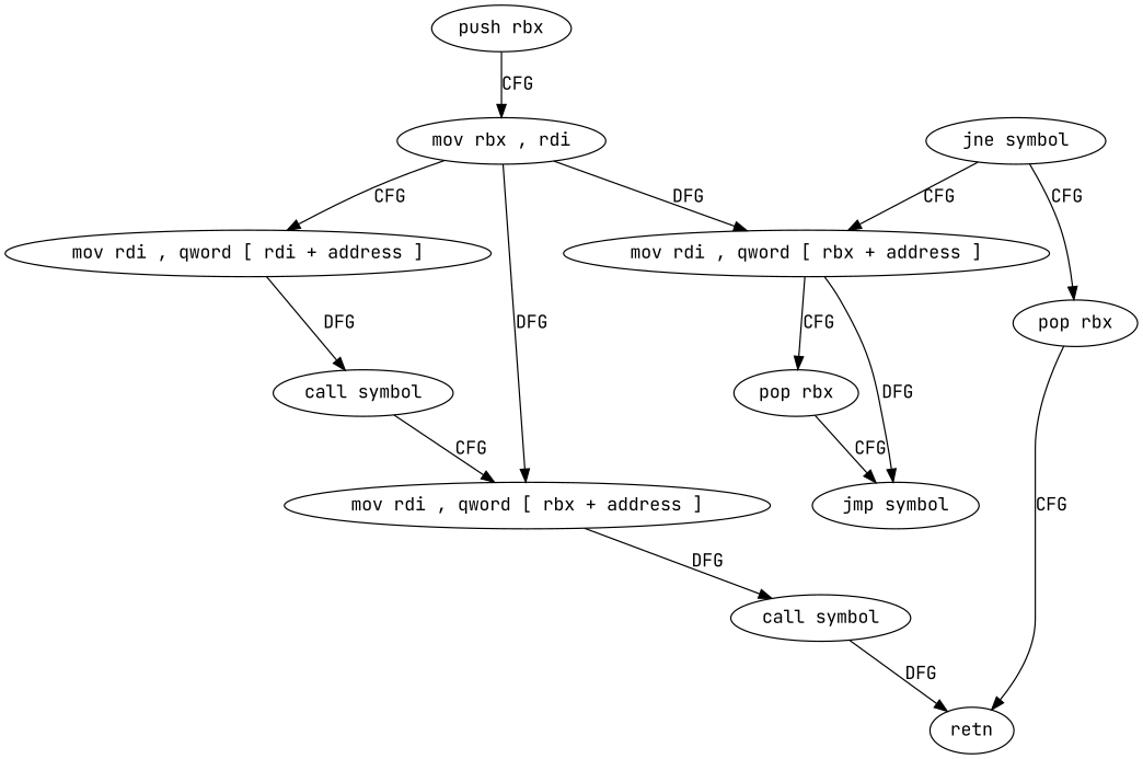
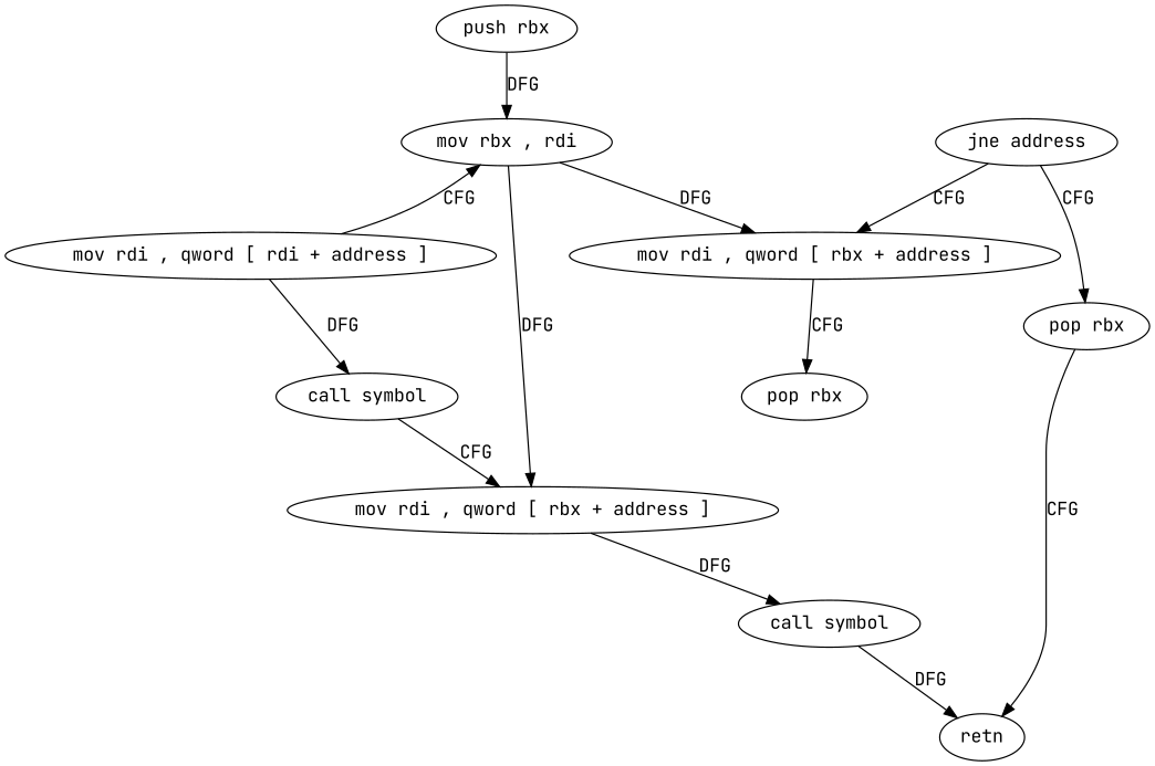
  digraph {
    fontname="JetBrains Mono"
    node [fontname="JetBrains Mono"]
    edge [fontname="JetBrains Mono"]
    n1 [label="push rbx"]
    n2 [label="mov rbx , rdi"]
    n3 [label="mov rdi , qword [ rdi + address ]"]
    n4 [label="mov rdi , qword [ rbx + address ]"]
    n5 [label="mov rdi , qword [ rbx + address ]"]
    n6 [label="call symbol"]
    n7 [label="call symbol"]
-   n8 [label="jne symbol"]
+   n8 [label="jne address"]
    n9 [label="pop rbx"]
    n10 [label="pop rbx"]
-   n11 [label="jmp symbol"]
    n12 [label=retn]
-   n1 -> n2 [label=CFG]
-   n2 -> n3 [label=CFG]
+   n1 -> n2 [label=DFG]
+   n3 -> n2 [label=CFG]
    n2 -> n4 [label=DFG]
    n2 -> n5 [label=DFG]
    n3 -> n6 [label=DFG]
    n4 -> n7 [label=DFG]
    n5 -> n10 [label=CFG]
-   n5 -> n11 [label=DFG]
    n6 -> n4 [label=CFG]
    n7 -> n12 [label=DFG]
    n8 -> n5 [label=CFG]
    n8 -> n9 [label=CFG]
    n9 -> n12 [label=CFG]
-   n10 -> n11 [label=CFG]
  }
